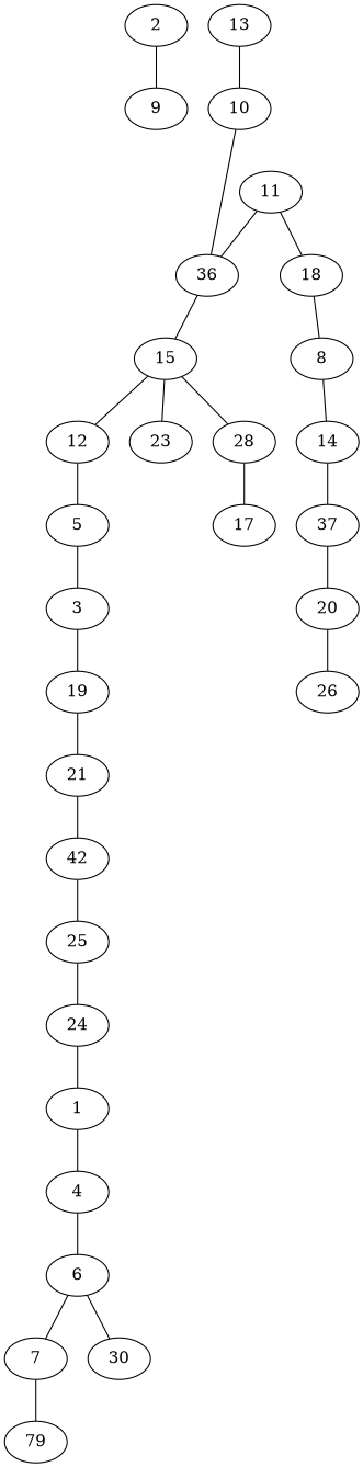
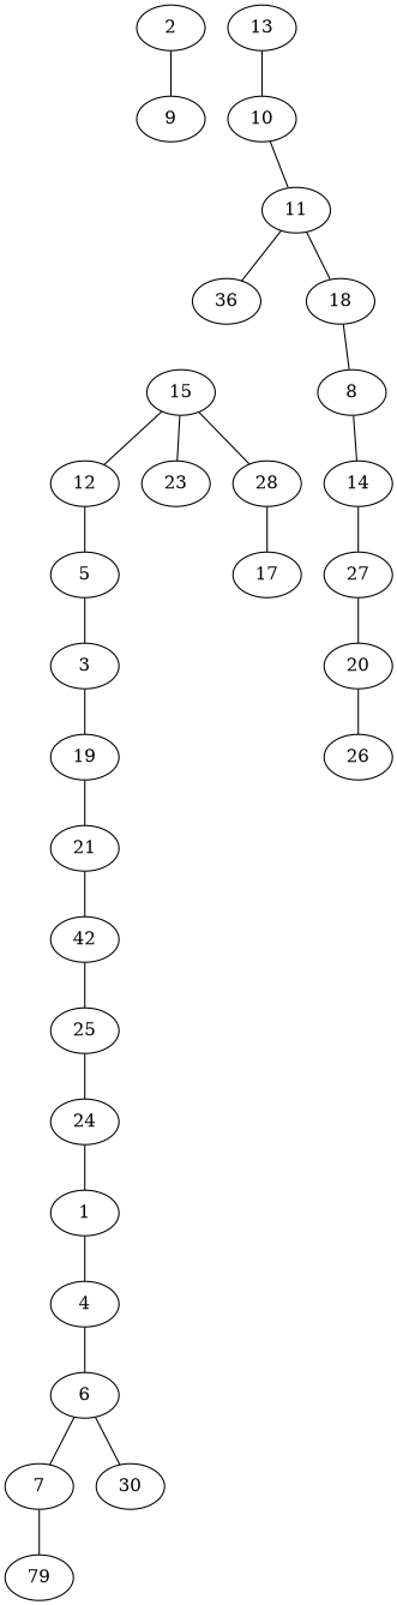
  graph {
    2
    9
    13
    10
    11
    n6 [label=36]
    18
    15
    8
    12
    23
    28
    5
    17
    3
    19
    21
    n18 [label=42]
    25
    24
    1
    4
    6
    7
    30
    n26 [label=79]
    14
-   27 [label=37]
+   27
    20
    26
    2 -- 9
    13 -- 10
-   10 -- n6
+   10 -- 11
    11 -- n6
    11 -- 18
-   n6 -- 15
    18 -- 8
    15 -- 12
    15 -- 23
    15 -- 28
    8 -- 14
    12 -- 5
    28 -- 17
    5 -- 3
    3 -- 19
    19 -- 21
    21 -- n18
    n18 -- 25
    25 -- 24
    24 -- 1
    1 -- 4
    4 -- 6
    6 -- 7
    6 -- 30
    7 -- n26
    14 -- 27
    27 -- 20
    20 -- 26
  }
